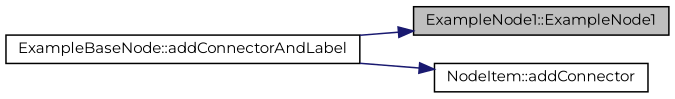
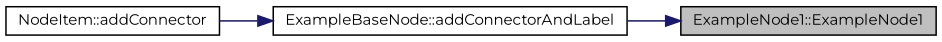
  digraph {
    fontname=Montserrat
    rankdir=LR
    node [color=black fillcolor=white fontname=Montserrat fontsize=10 shape=record style=filled]
    edge [color=midnightblue fontname=Montserrat fontsize=10 labelfontname=Helvetica labelfontsize=10 style=solid]
    n1 [fillcolor=grey75 fontcolor=black height=0.2 label="ExampleNode1::ExampleNode1" width=0.4]
    n2 [height=0.2 label="ExampleBaseNode::addConnectorAndLabel" width=0.4]
    n3 [height=0.2 label="NodeItem::addConnector" width=0.4]
    n2 -> n1
-   n2 -> n3
+   n3 -> n2
  }
